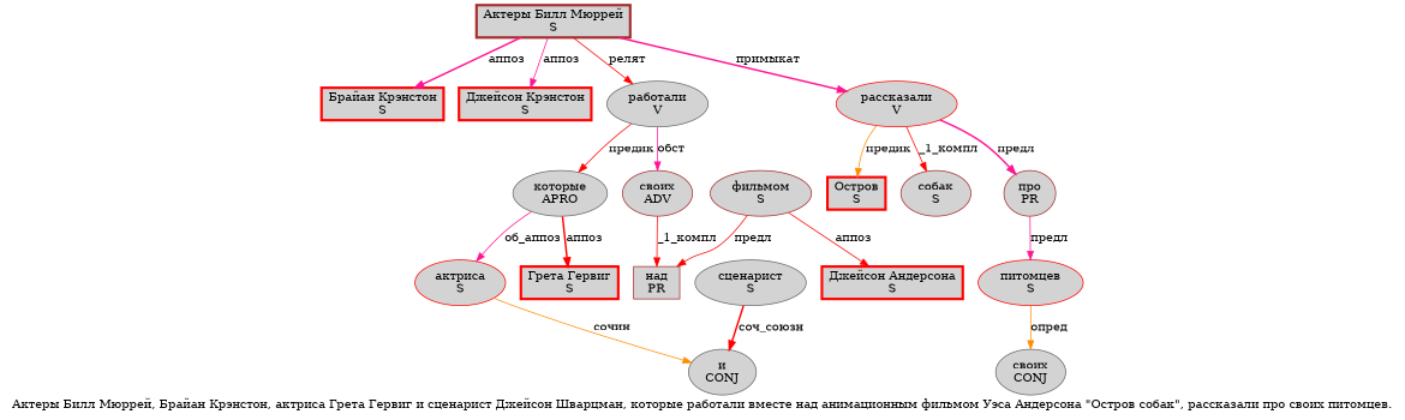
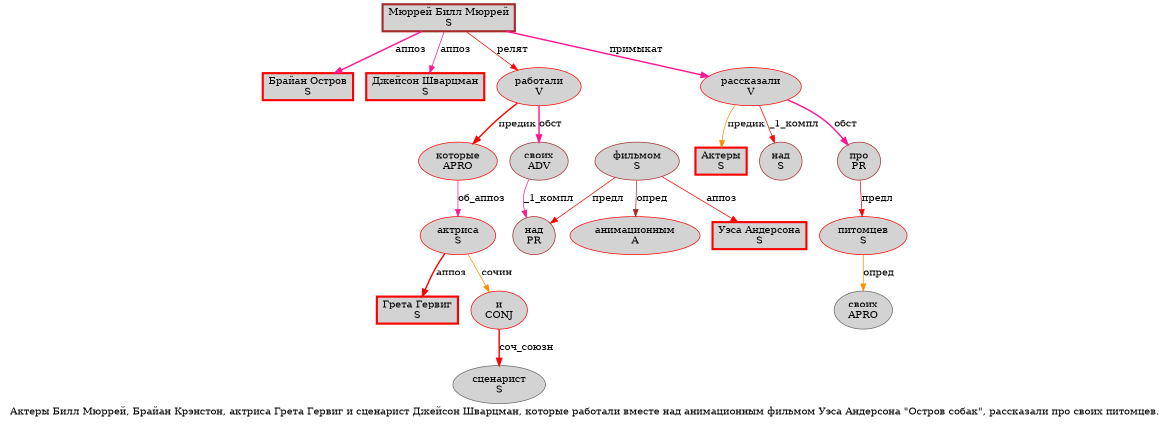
  digraph {
    label="Актеры Билл Мюррей, Брайан Крэнстон, актриса Грета Гервиг и сценарист Джейсон Шварцман, которые работали вместе над анимационным фильмом Уэса Андерсона \"Остров собак\", рассказали про своих питомцев."
    node [color=red fillcolor=lightgray penwidth=1 shape=ellipse style=filled]
    edge [color=red style=solid]
-   n1 [color=brown label="Актеры Билл Мюррей\nS" penwidth=3 shape=box]
-   n2 [label="Брайан Крэнстон\nS" penwidth=3 shape=box]
-   n3 [label="Джейсон Крэнстон\nS" penwidth=3 shape=box]
-   n4 [color=gray40 label="работали\nV"]
+   n1 [color=brown label="Мюррей Билл Мюррей\nS" penwidth=3 shape=box]
+   n2 [label="Брайан Остров\nS" penwidth=3 shape=box]
+   n3 [label="Джейсон Шварцман\nS" penwidth=3 shape=box]
+   n4 [label="работали\nV"]
    n5 [label="рассказали\nV"]
    n6 [label="актриса\nS"]
    n7 [label="Грета Гервиг\nS" penwidth=3 shape=box]
-   n8 [color=gray40 label="и\nCONJ"]
-   n9 [color=gray40 label="которые\nAPRO"]
+   n8 [label="и\nCONJ"]
+   n9 [label="которые\nAPRO"]
    n10 [color=brown label="своих\nADV"]
-   n11 [label="Остров\nS" penwidth=3 shape=box]
-   n12 [color=brown label="собак\nS"]
+   n11 [label="Актеры\nS" penwidth=3 shape=box]
+   n12 [color=brown label="над\nS"]
    n13 [color=brown label="про\nPR"]
    n14 [color=gray40 label="сценарист\nS"]
-   n15 [color=brown label="над\nPR" shape=box]
+   n15 [color=brown label="над\nPR"]
    n16 [color=brown label="фильмом\nS"]
-   n18 [label="Джейсон Андерсона\nS" penwidth=3 shape=box]
+   n17 [label="анимационным\nA"]
+   n18 [label="Уэса Андерсона\nS" penwidth=3 shape=box]
    n19 [label="питомцев\nS"]
-   n20 [color=gray40 label="своих\nCONJ"]
+   n20 [color=gray40 label="своих\nAPRO"]
    n1 -> n2 [color=deeppink label="аппоз" style=bold]
    n1 -> n3 [color=deeppink label="аппоз"]
    n1 -> n4 [label="релят"]
    n1 -> n5 [color=deeppink label="примыкат" style=bold]
-   n4 -> n9 [label="предик"]
-   n4 -> n10 [color=deeppink label="обст"]
+   n4 -> n9 [label="предик" style=bold]
+   n4 -> n10 [color=deeppink label="обст" style=bold]
    n5 -> n11 [color=darkorange label="предик"]
    n5 -> n12 [label="_1_компл"]
-   n5 -> n13 [color=deeppink label="предл" style=bold]
-   n9 -> n7 [label="аппоз" style=bold]
+   n5 -> n13 [color=deeppink label="обст" style=bold]
+   n6 -> n7 [label="аппоз" style=bold]
    n6 -> n8 [color=darkorange label="сочин"]
-   n14 -> n8 [label="соч_союзн" style=bold]
+   n8 -> n14 [label="соч_союзн" style=bold]
    n9 -> n6 [color=deeppink label="об_аппоз"]
-   n10 -> n15 [label="_1_компл"]
-   n13 -> n19 [color=deeppink label="предл"]
+   n10 -> n15 [color=deeppink label="_1_компл"]
+   n13 -> n19 [label="предл"]
    n16 -> n15 [label="предл"]
+   n16 -> n17 [color=brown label="опред"]
    n16 -> n18 [label="аппоз"]
    n19 -> n20 [color=darkorange label="опред"]
  }
